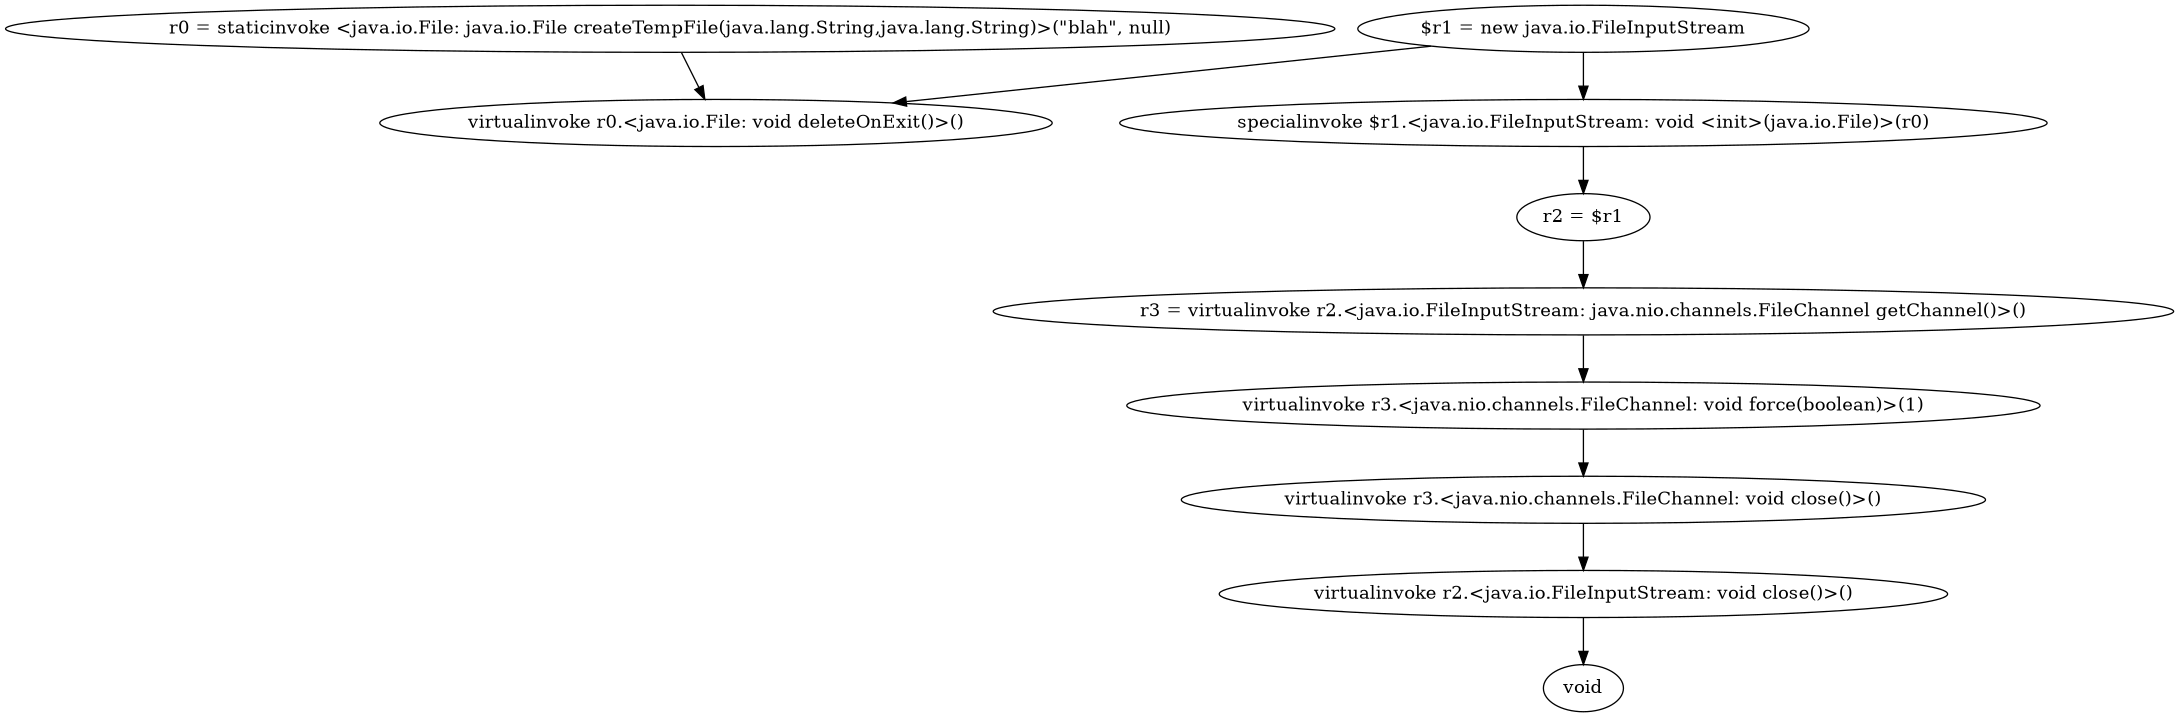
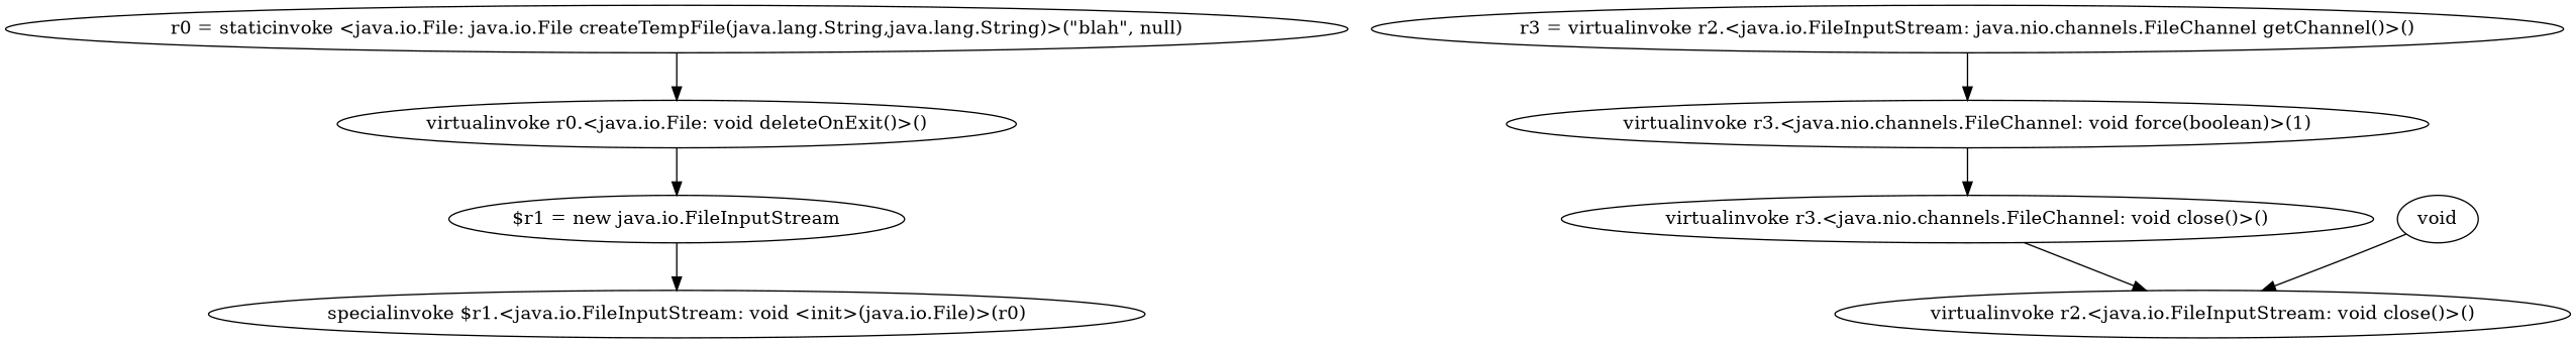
  digraph {
    "r0 = staticinvoke <java.io.File: java.io.File createTempFile(java.lang.String,java.lang.String)>(\"blah\", null)"
    "virtualinvoke r0.<java.io.File: void deleteOnExit()>()"
    "$r1 = new java.io.FileInputStream"
    "specialinvoke $r1.<java.io.FileInputStream: void <init>(java.io.File)>(r0)"
-   "r2 = $r1"
    "r3 = virtualinvoke r2.<java.io.FileInputStream: java.nio.channels.FileChannel getChannel()>()"
    "virtualinvoke r3.<java.nio.channels.FileChannel: void force(boolean)>(1)"
    "virtualinvoke r3.<java.nio.channels.FileChannel: void close()>()"
    "virtualinvoke r2.<java.io.FileInputStream: void close()>()"
    n10 [label=void]
    "r0 = staticinvoke <java.io.File: java.io.File createTempFile(java.lang.String,java.lang.String)>(\"blah\", null)" -> "virtualinvoke r0.<java.io.File: void deleteOnExit()>()"
-   "$r1 = new java.io.FileInputStream" -> "virtualinvoke r0.<java.io.File: void deleteOnExit()>()"
+   "virtualinvoke r0.<java.io.File: void deleteOnExit()>()" -> "$r1 = new java.io.FileInputStream"
    "$r1 = new java.io.FileInputStream" -> "specialinvoke $r1.<java.io.FileInputStream: void <init>(java.io.File)>(r0)"
-   "specialinvoke $r1.<java.io.FileInputStream: void <init>(java.io.File)>(r0)" -> "r2 = $r1"
-   "r2 = $r1" -> "r3 = virtualinvoke r2.<java.io.FileInputStream: java.nio.channels.FileChannel getChannel()>()"
    "r3 = virtualinvoke r2.<java.io.FileInputStream: java.nio.channels.FileChannel getChannel()>()" -> "virtualinvoke r3.<java.nio.channels.FileChannel: void force(boolean)>(1)"
    "virtualinvoke r3.<java.nio.channels.FileChannel: void force(boolean)>(1)" -> "virtualinvoke r3.<java.nio.channels.FileChannel: void close()>()"
    "virtualinvoke r3.<java.nio.channels.FileChannel: void close()>()" -> "virtualinvoke r2.<java.io.FileInputStream: void close()>()"
-   "virtualinvoke r2.<java.io.FileInputStream: void close()>()" -> n10
+   n10 -> "virtualinvoke r2.<java.io.FileInputStream: void close()>()"
  }
